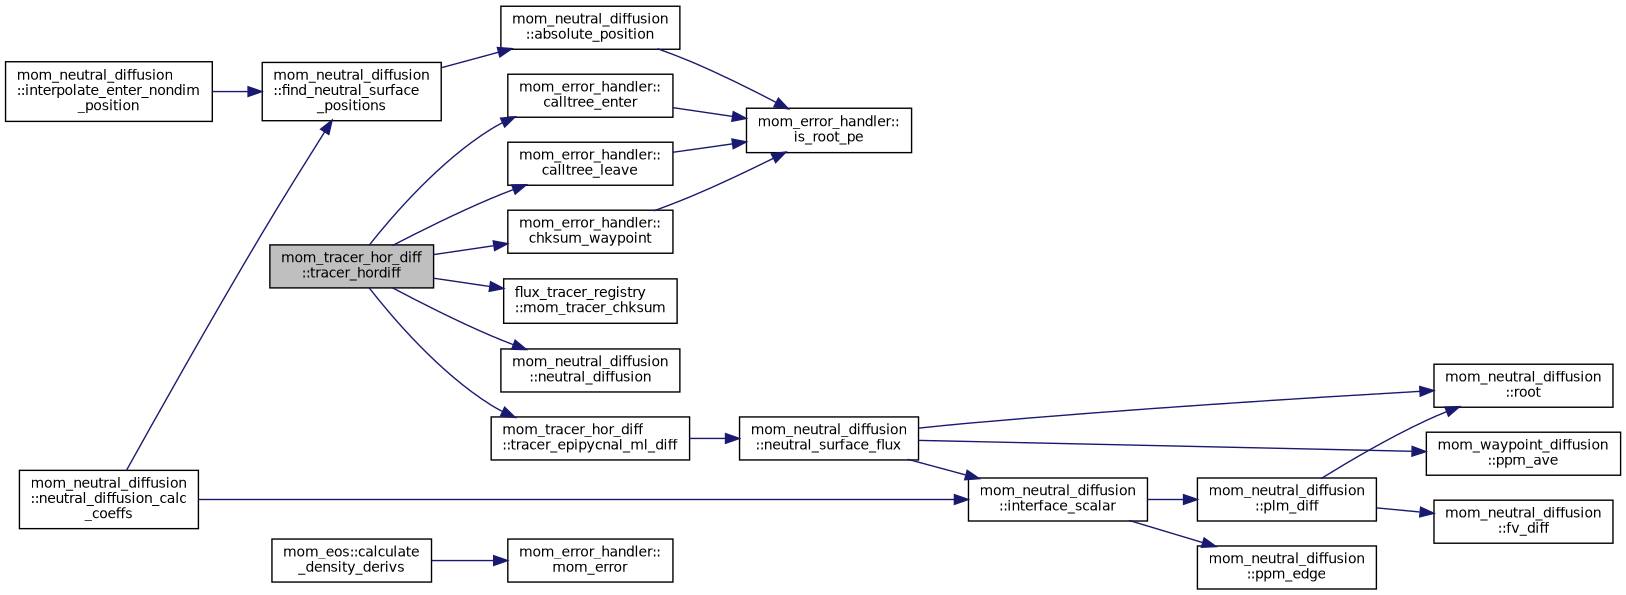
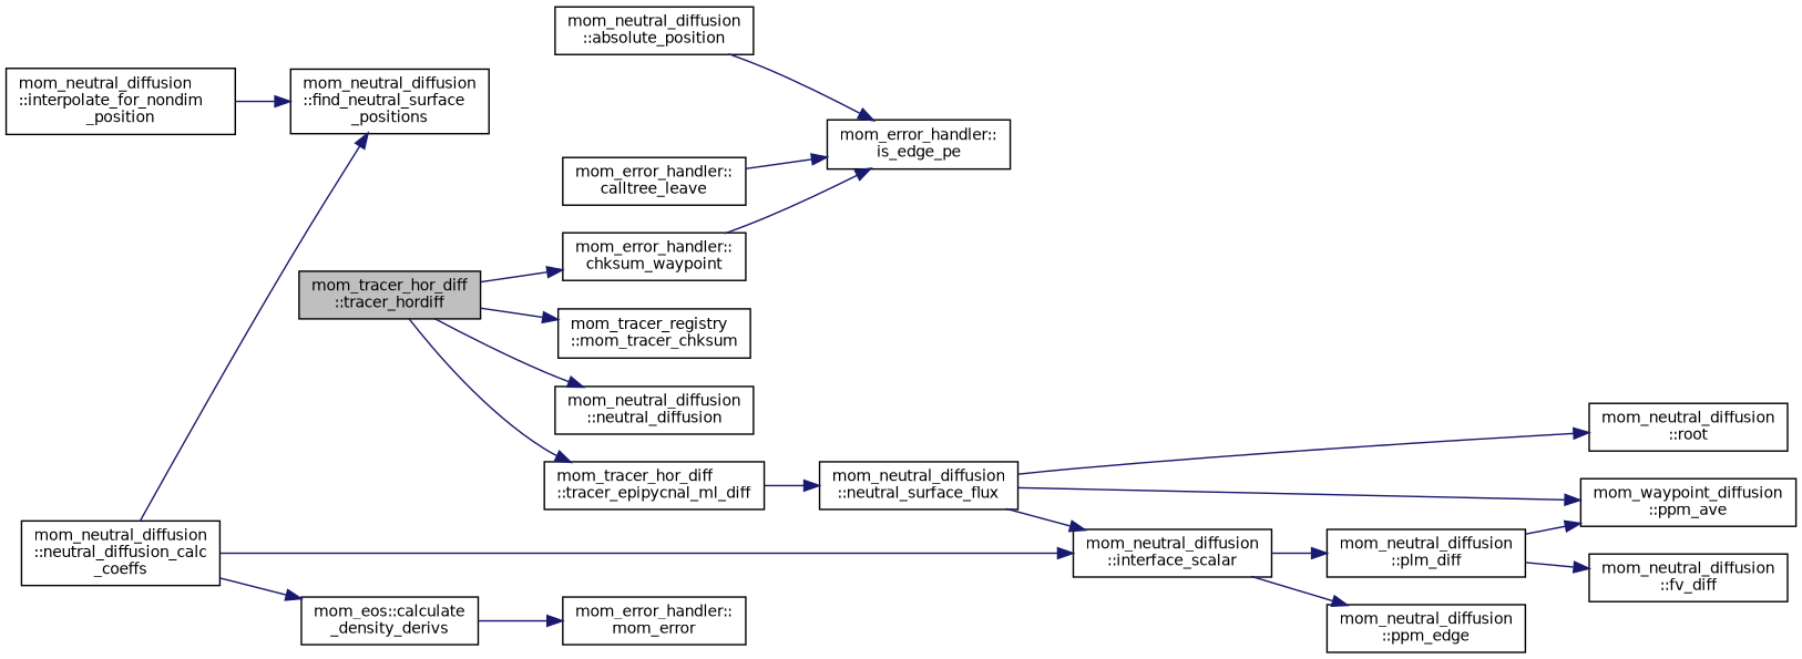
  digraph {
    rankdir=LR
    node [color=black fillcolor=white fontname=Helvetica fontsize=10 shape=record style=filled]
    edge [color=midnightblue fontname=Helvetica fontsize=10 labelfontname=Helvetica labelfontsize=10 style=solid]
    n1 [fillcolor=grey75 fontcolor=black height=0.2 label="mom_tracer_hor_diff\l::tracer_hordiff" width=0.4]
-   n2 [height=0.2 label="mom_error_handler::\lcalltree_enter" width=0.4]
    n3 [height=0.2 label="mom_error_handler::\lcalltree_leave" width=0.4]
    n4 [height=0.2 label="mom_error_handler::\lchksum_waypoint" width=0.4]
-   n5 [height=0.2 label="flux_tracer_registry\l::mom_tracer_chksum" width=0.4]
+   n5 [height=0.2 label="mom_tracer_registry\l::mom_tracer_chksum" width=0.4]
    n6 [height=0.2 label="mom_neutral_diffusion\l::neutral_diffusion" width=0.4]
    n7 [height=0.2 label="mom_tracer_hor_diff\l::tracer_epipycnal_ml_diff" width=0.4]
-   n8 [height=0.2 label="mom_error_handler::\lis_root_pe" width=0.4]
+   n8 [height=0.2 label="mom_error_handler::\lis_edge_pe" width=0.4]
    n9 [height=0.2 label="mom_neutral_diffusion\l::neutral_diffusion_calc\l_coeffs" width=0.4]
    n10 [height=0.2 label="mom_neutral_diffusion\l::interface_scalar" width=0.4]
    n11 [height=0.2 label="mom_eos::calculate\l_density_derivs" width=0.4]
    n12 [height=0.2 label="mom_neutral_diffusion\l::find_neutral_surface\l_positions" width=0.4]
    n13 [height=0.2 label="mom_neutral_diffusion\l::neutral_surface_flux" width=0.4]
    n14 [height=0.2 label="mom_neutral_diffusion\l::root" width=0.4]
    n15 [height=0.2 label="mom_waypoint_diffusion\l::ppm_ave" width=0.4]
    n16 [height=0.2 label="mom_neutral_diffusion\l::plm_diff" width=0.4]
    n17 [height=0.2 label="mom_neutral_diffusion\l::ppm_edge" width=0.4]
    n18 [height=0.2 label="mom_neutral_diffusion\l::fv_diff" width=0.4]
    n19 [height=0.2 label="mom_error_handler::\lmom_error" width=0.4]
    n20 [height=0.2 label="mom_neutral_diffusion\l::absolute_position" width=0.4]
-   n21 [height=0.2 label="mom_neutral_diffusion\l::interpolate_enter_nondim\l_position" width=0.4]
-   n1 -> n2
-   n1 -> n3
+   n21 [height=0.2 label="mom_neutral_diffusion\l::interpolate_for_nondim\l_position" width=0.4]
    n1 -> n4
    n1 -> n5
    n1 -> n6
    n1 -> n7
-   n2 -> n8
    n3 -> n8
    n4 -> n8
    n7 -> n13
    n9 -> n10
+   n9 -> n11
    n9 -> n12
    n10 -> n16
    n10 -> n17
    n11 -> n19
-   n12 -> n20
    n13 -> n10
    n13 -> n14
    n13 -> n15
-   n16 -> n14
+   n16 -> n15
    n16 -> n18
    n20 -> n8
    n21 -> n12
  }
